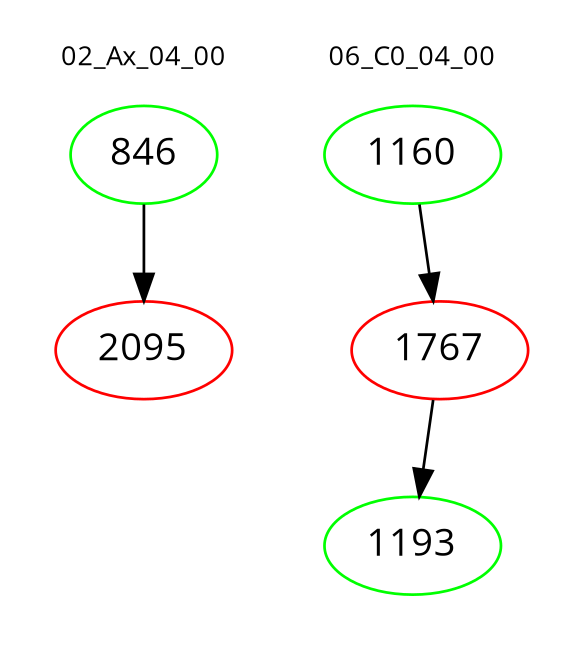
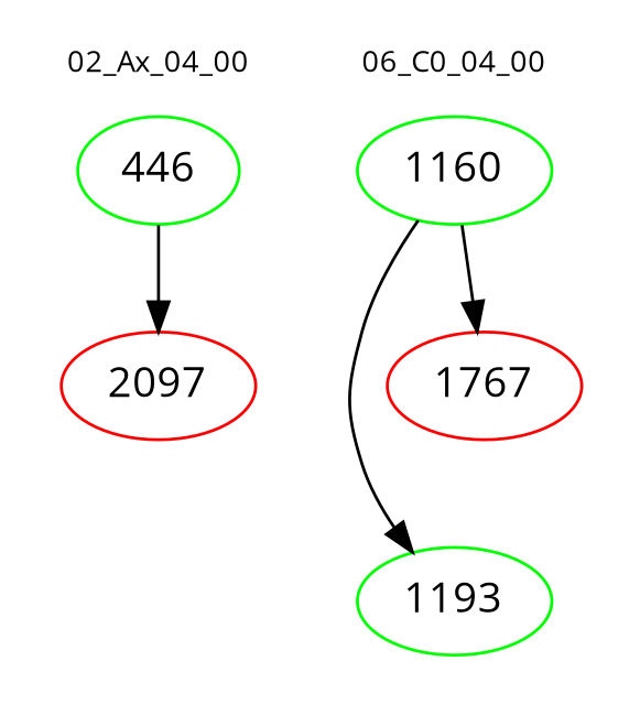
  digraph {
    fontname="Open Sans"
    node [color=green fontname="Open Sans"]
    edge [color=black fontname="Open Sans"]
-   n1 [label=846]
-   n2 [color=red label=2095]
+   n1 [label=446]
+   n2 [color=red label=2097]
    n3 [label=1160]
    n4 [label=1193]
    n5 [color=red label=1767]
    subgraph cluster_1 {
      color=white
      fontsize=10
      label="02_Ax_04_00"
      n1
      n2
    }
    subgraph cluster_2 {
      color=white
      fontsize=10
      label="06_C0_04_00"
      n3
      n4
      n5
    }
    n1 -> n2
-   n5 -> n4
+   n3 -> n4
    n3 -> n5
  }
